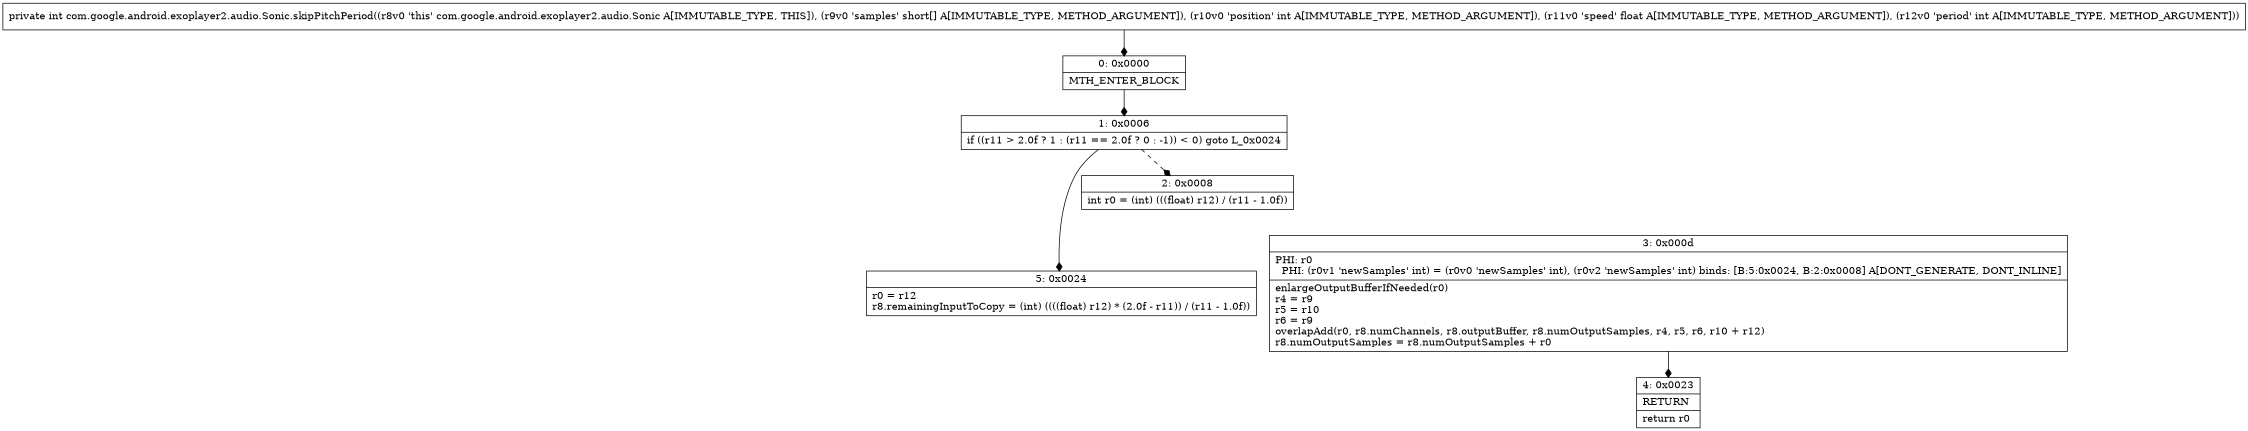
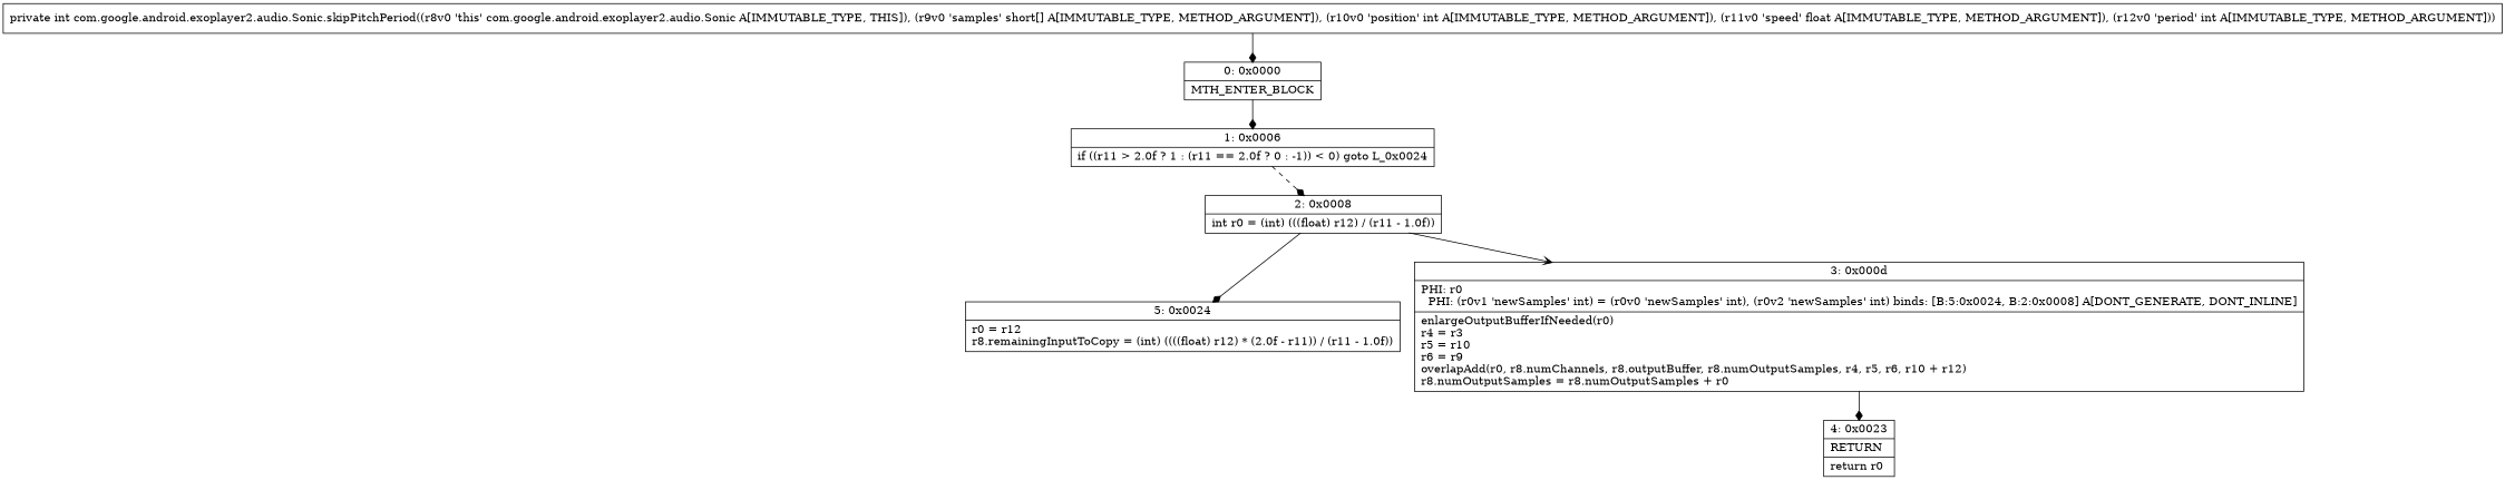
  digraph {
    node [shape=record]
    edge [arrowhead=diamond]
    n1 [label="{0\:\ 0x0000|MTH_ENTER_BLOCK\l}"]
    n2 [label="{1\:\ 0x0006|if ((r11 \> 2.0f ? 1 : (r11 == 2.0f ? 0 : \-1)) \< 0) goto L_0x0024\l}"]
    n3 [label="{2\:\ 0x0008|int r0 = (int) (((float) r12) \/ (r11 \- 1.0f))\l}"]
    n4 [label="{5\:\ 0x0024|r0 = r12\lr8.remainingInputToCopy = (int) ((((float) r12) * (2.0f \- r11)) \/ (r11 \- 1.0f))\l}"]
-   n5 [label="{3\:\ 0x000d|PHI: r0 \l  PHI: (r0v1 'newSamples' int) = (r0v0 'newSamples' int), (r0v2 'newSamples' int) binds: [B:5:0x0024, B:2:0x0008] A[DONT_GENERATE, DONT_INLINE]\l|enlargeOutputBufferIfNeeded(r0)\lr4 = r9\lr5 = r10\lr6 = r9\loverlapAdd(r0, r8.numChannels, r8.outputBuffer, r8.numOutputSamples, r4, r5, r6, r10 + r12)\lr8.numOutputSamples = r8.numOutputSamples + r0\l}"]
+   n5 [label="{3\:\ 0x000d|PHI: r0 \l  PHI: (r0v1 'newSamples' int) = (r0v0 'newSamples' int), (r0v2 'newSamples' int) binds: [B:5:0x0024, B:2:0x0008] A[DONT_GENERATE, DONT_INLINE]\l|enlargeOutputBufferIfNeeded(r0)\lr4 = r3\lr5 = r10\lr6 = r9\loverlapAdd(r0, r8.numChannels, r8.outputBuffer, r8.numOutputSamples, r4, r5, r6, r10 + r12)\lr8.numOutputSamples = r8.numOutputSamples + r0\l}"]
    n6 [label="{4\:\ 0x0023|RETURN\l|return r0\l}"]
    n7 [label="{private int com.google.android.exoplayer2.audio.Sonic.skipPitchPeriod((r8v0 'this' com.google.android.exoplayer2.audio.Sonic A[IMMUTABLE_TYPE, THIS]), (r9v0 'samples' short[] A[IMMUTABLE_TYPE, METHOD_ARGUMENT]), (r10v0 'position' int A[IMMUTABLE_TYPE, METHOD_ARGUMENT]), (r11v0 'speed' float A[IMMUTABLE_TYPE, METHOD_ARGUMENT]), (r12v0 'period' int A[IMMUTABLE_TYPE, METHOD_ARGUMENT])) }"]
    n1 -> n2
    n2 -> n3 [style=dashed]
-   n2 -> n4
+   n3 -> n4
+   n3 -> n5 [arrowhead=vee]
    n5 -> n6
    n7 -> n1
  }
